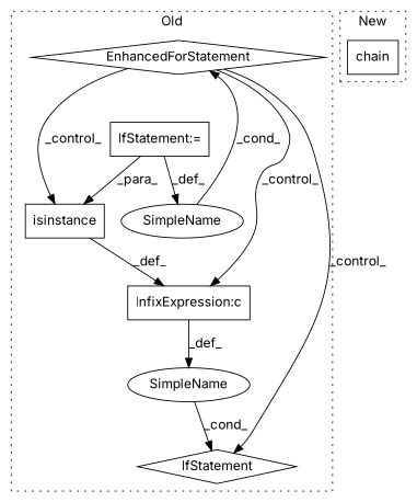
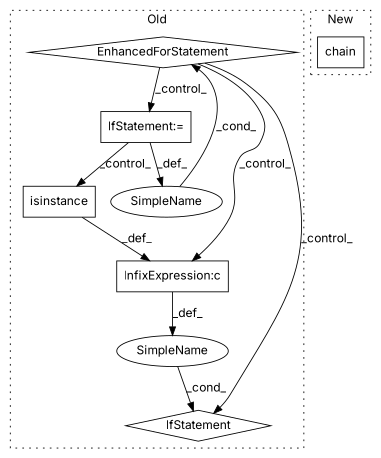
  digraph {
    fontname=Inter
    node [a=32 fontname=Inter l=4 s="2237,2311" shape=box]
    edge [fontname=Inter]
    n1 [l="11,1" label=isinstance s="2359,2384"]
    n2 [a=42 label=SimpleName s=2298 shape=ellipse]
    n3 [a=27 label="InfixExpression:c" s=2355]
    n4 [a=70 l="57,2" label=EnhancedForStatement shape=diamond]
    n5 [a=25 l="4,2" label=IfStatement s="2323,2386" shape=diamond]
    n6 [a=42 label=SimpleName shape=ellipse l="" s=""]
    n7 [a=7 l="57,2" label="IfStatement:="]
    n8 [l="6,1" label=chain s="1654,1666"]
    subgraph cluster_1 {
      label=Old
      style=dotted
      n1
      n2
      n3
      n4
      n5
      n6
      n7
    }
    subgraph cluster_2 {
      label=New
      style=dotted
      n8
    }
    n1 -> n3 [label=_def_]
    n2 -> n4 [label=_cond_]
    n3 -> n6 [label=_def_]
-   n4 -> n1 [label=_control_]
+   n4 -> n7 [label=_control_]
    n4 -> n3 [label=_control_]
    n4 -> n5 [label=_control_]
    n6 -> n5 [label=_cond_]
-   n7 -> n1 [label=_para_]
+   n7 -> n1 [label=_control_]
    n7 -> n2 [label=_def_]
  }
